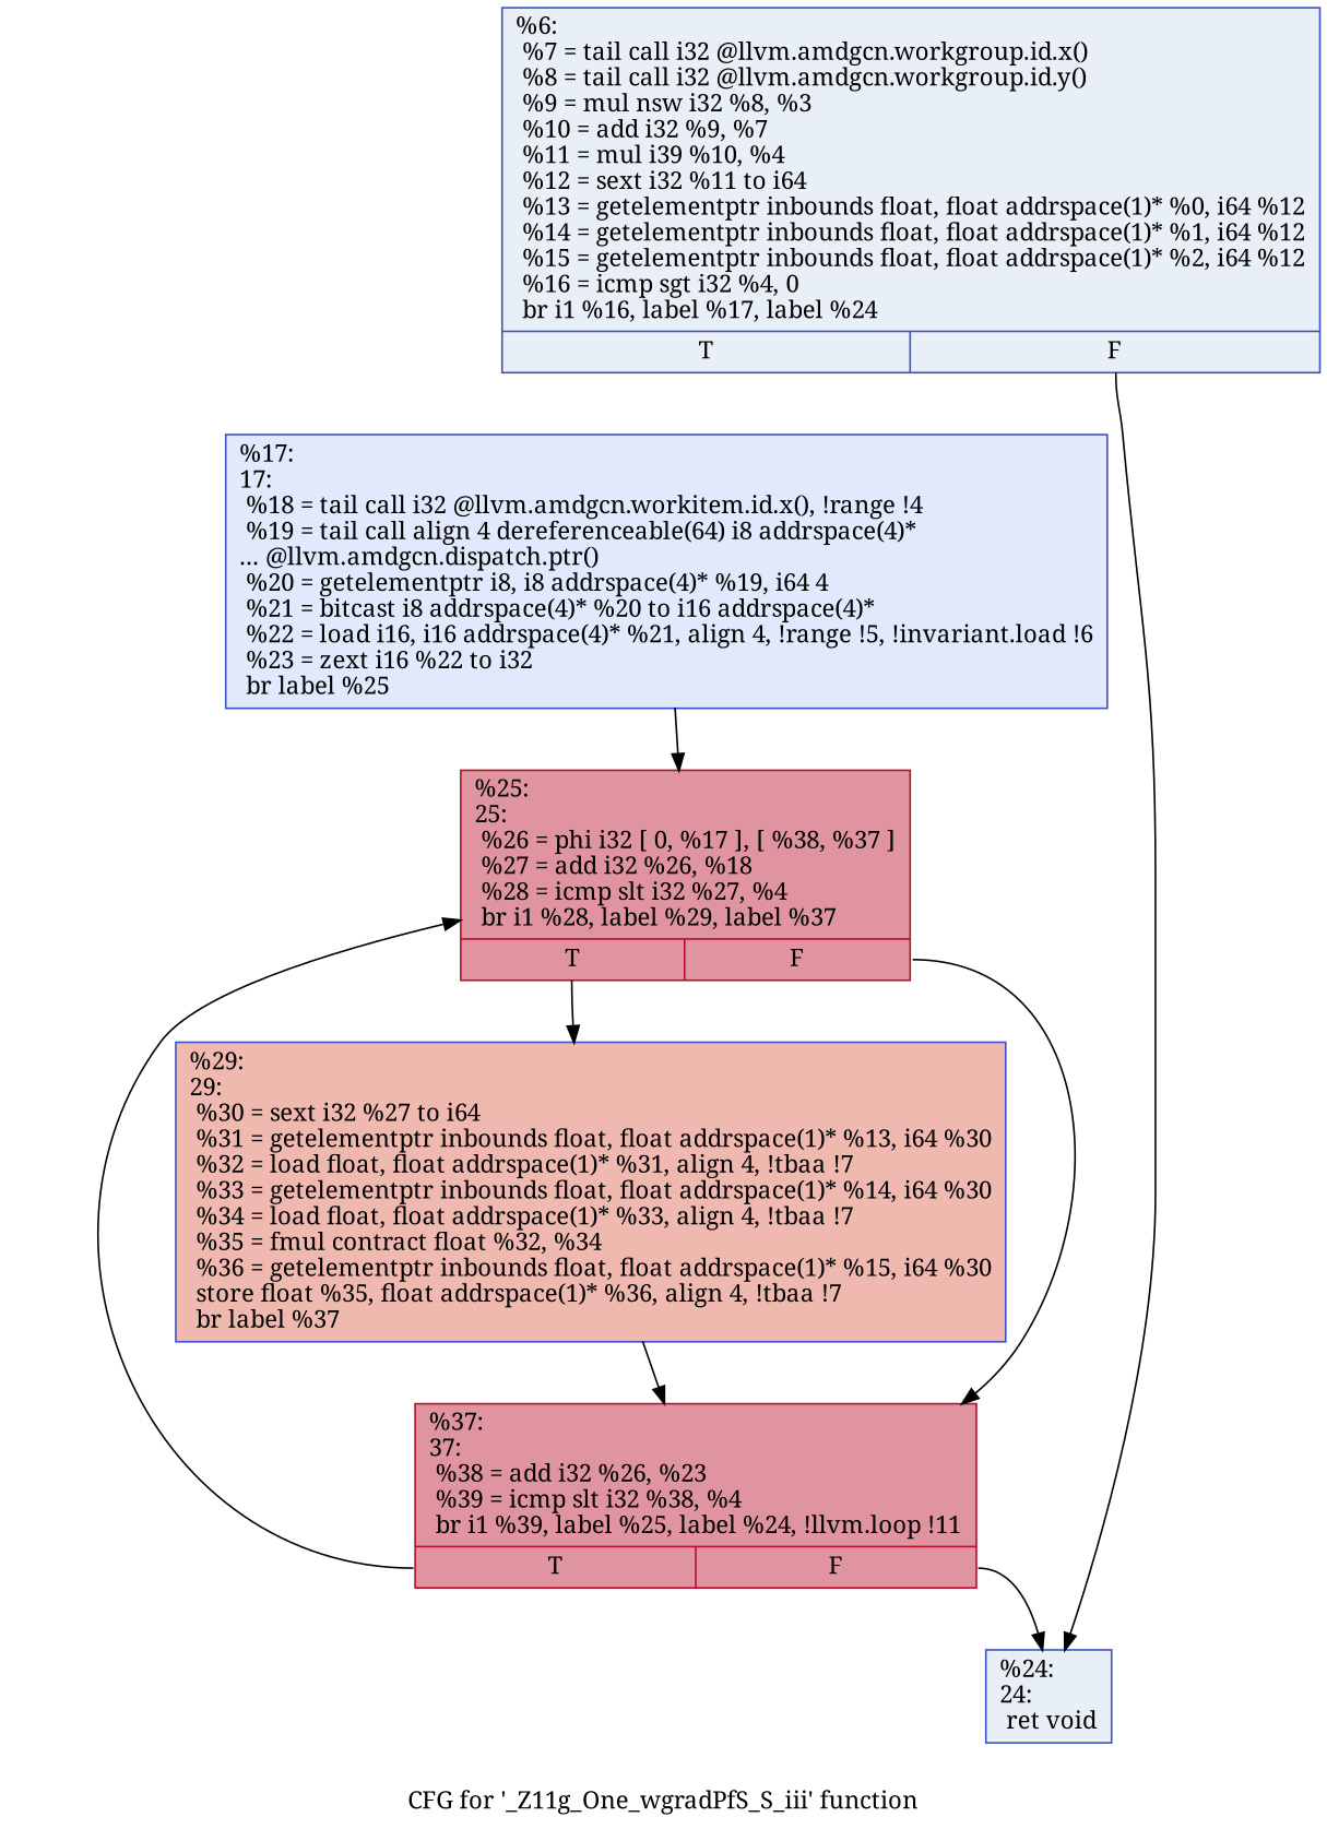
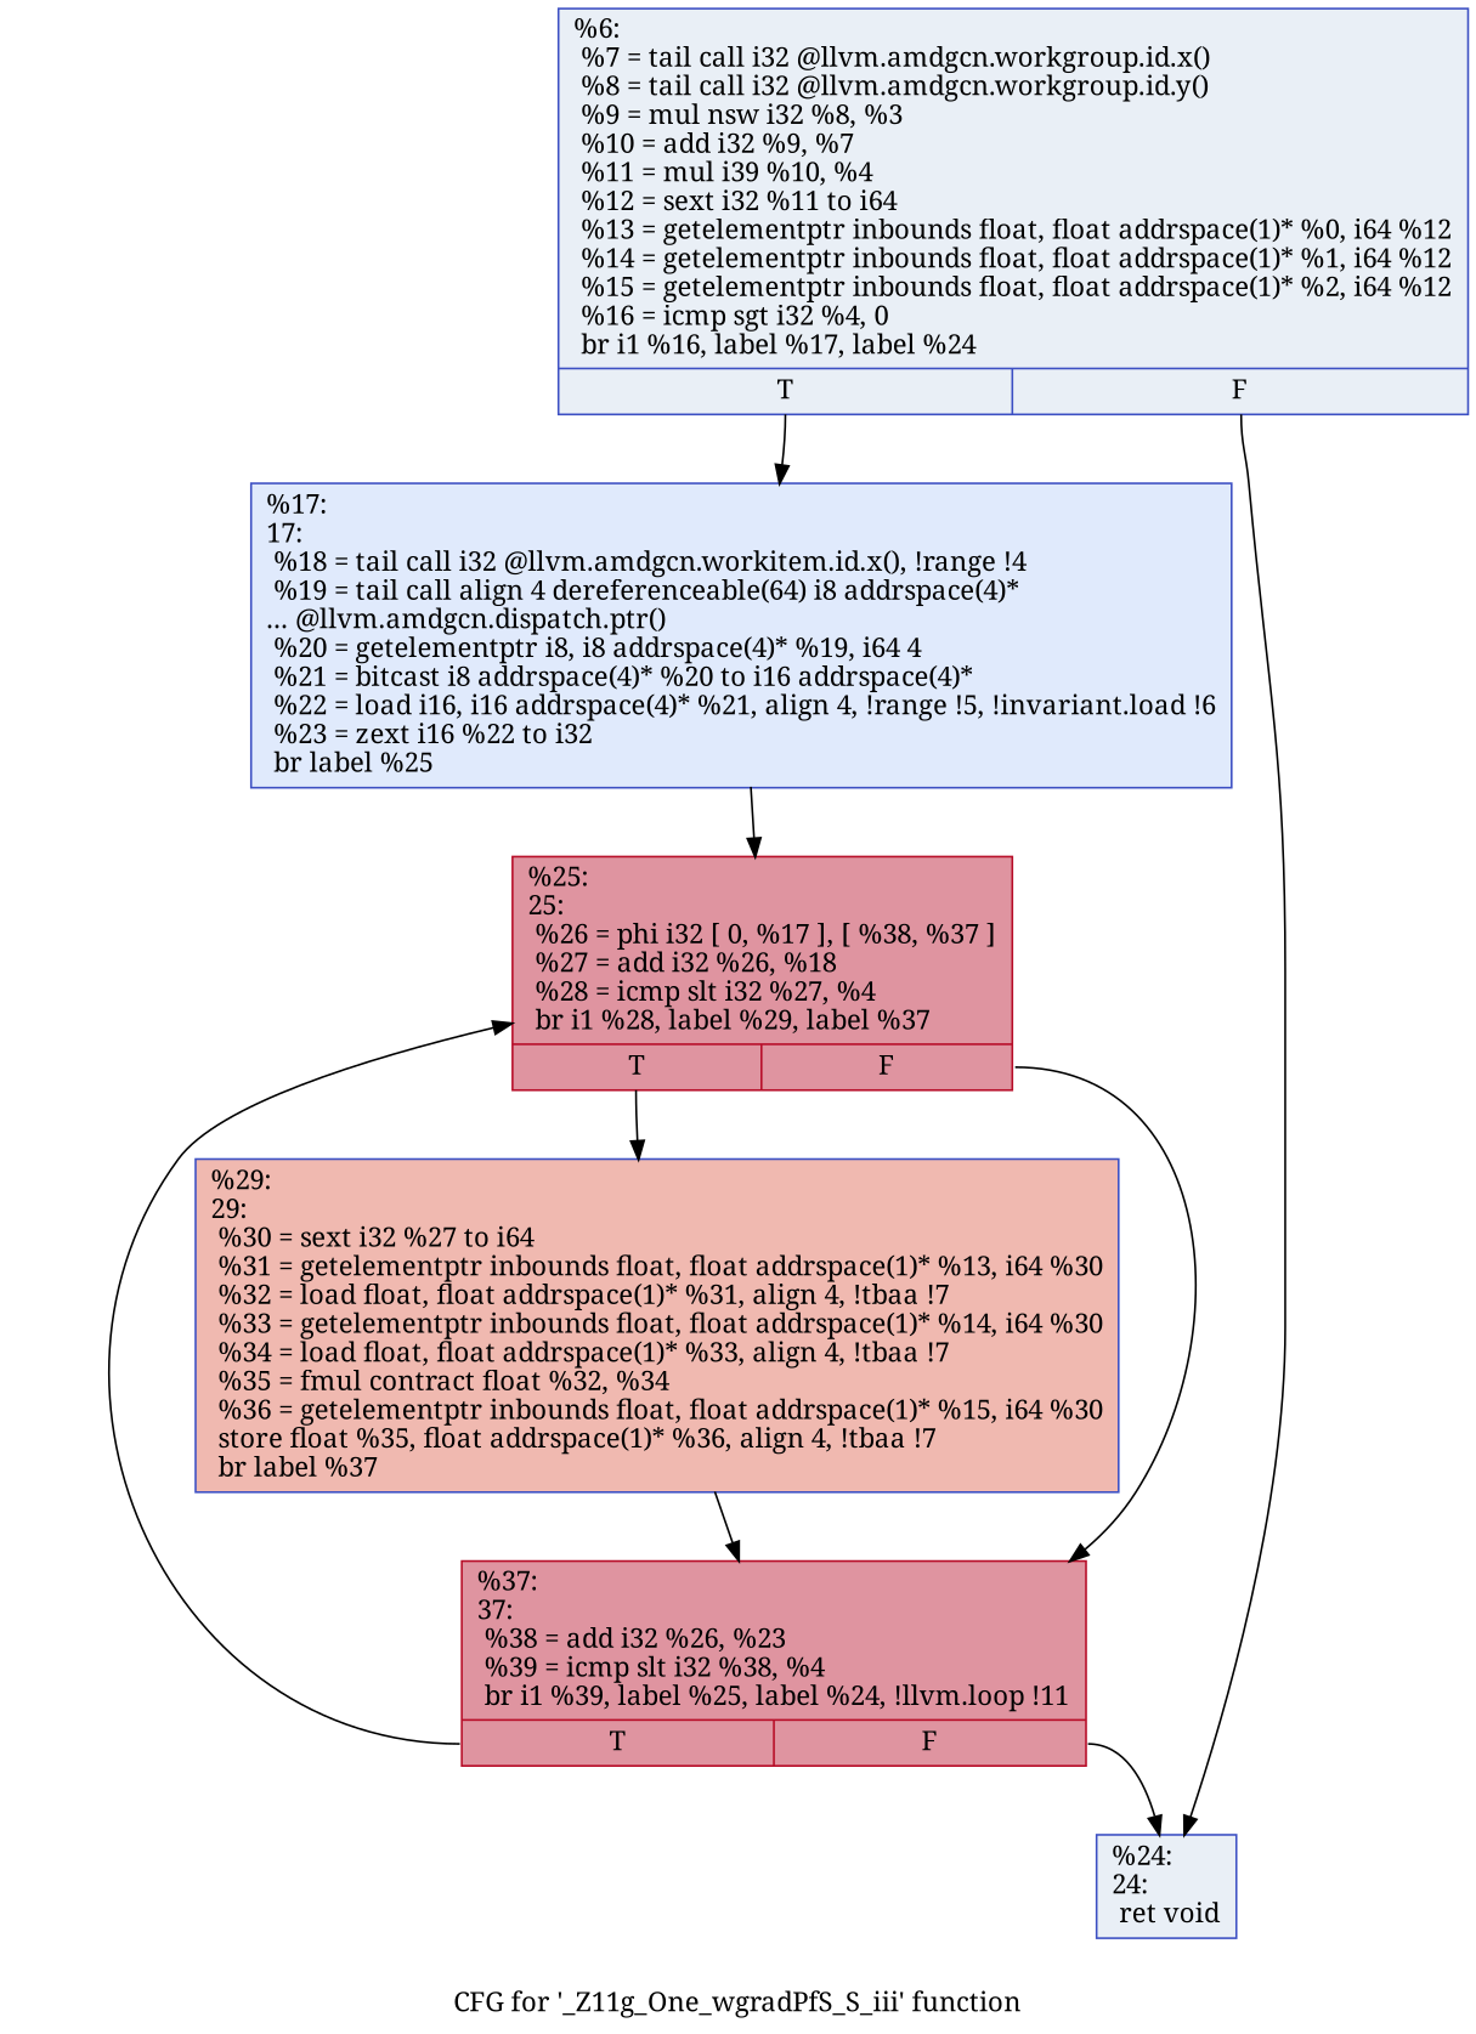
  digraph {
    fontname="Noto Serif"
    label="CFG for '_Z11g_One_wgradPfS_S_iii' function"
    node [color="#3d50c3ff" fillcolor="#cedaeb70" fontname="Noto Serif" shape=record style=filled]
    edge [fontname="Noto Serif" tailport=s0]
    n1 [label="{%6:\l  %7 = tail call i32 @llvm.amdgcn.workgroup.id.x()\l  %8 = tail call i32 @llvm.amdgcn.workgroup.id.y()\l  %9 = mul nsw i32 %8, %3\l  %10 = add i32 %9, %7\l  %11 = mul i39 %10, %4\l  %12 = sext i32 %11 to i64\l  %13 = getelementptr inbounds float, float addrspace(1)* %0, i64 %12\l  %14 = getelementptr inbounds float, float addrspace(1)* %1, i64 %12\l  %15 = getelementptr inbounds float, float addrspace(1)* %2, i64 %12\l  %16 = icmp sgt i32 %4, 0\l  br i1 %16, label %17, label %24\l|{<s0>T|<s1>F}}"]
    n2 [fillcolor="#b9d0f970" label="{%17:\l17:                                               \l  %18 = tail call i32 @llvm.amdgcn.workitem.id.x(), !range !4\l  %19 = tail call align 4 dereferenceable(64) i8 addrspace(4)*\l... @llvm.amdgcn.dispatch.ptr()\l  %20 = getelementptr i8, i8 addrspace(4)* %19, i64 4\l  %21 = bitcast i8 addrspace(4)* %20 to i16 addrspace(4)*\l  %22 = load i16, i16 addrspace(4)* %21, align 4, !range !5, !invariant.load !6\l  %23 = zext i16 %22 to i32\l  br label %25\l}"]
    n3 [label="{%24:\l24:                                               \l  ret void\l}"]
    n4 [color="#b70d28ff" fillcolor="#b70d2870" label="{%25:\l25:                                               \l  %26 = phi i32 [ 0, %17 ], [ %38, %37 ]\l  %27 = add i32 %26, %18\l  %28 = icmp slt i32 %27, %4\l  br i1 %28, label %29, label %37\l|{<s0>T|<s1>F}}"]
    n5 [fillcolor="#de614d70" label="{%29:\l29:                                               \l  %30 = sext i32 %27 to i64\l  %31 = getelementptr inbounds float, float addrspace(1)* %13, i64 %30\l  %32 = load float, float addrspace(1)* %31, align 4, !tbaa !7\l  %33 = getelementptr inbounds float, float addrspace(1)* %14, i64 %30\l  %34 = load float, float addrspace(1)* %33, align 4, !tbaa !7\l  %35 = fmul contract float %32, %34\l  %36 = getelementptr inbounds float, float addrspace(1)* %15, i64 %30\l  store float %35, float addrspace(1)* %36, align 4, !tbaa !7\l  br label %37\l}"]
    n6 [color="#b70d28ff" fillcolor="#b70d2870" label="{%37:\l37:                                               \l  %38 = add i32 %26, %23\l  %39 = icmp slt i32 %38, %4\l  br i1 %39, label %25, label %24, !llvm.loop !11\l|{<s0>T|<s1>F}}"]
+   n1 -> n2
    n1 -> n3 [tailport=s1]
    n2 -> n4
    n4 -> n5
    n4 -> n6 [tailport=s1]
    n5 -> n6
    n6 -> n3 [tailport=s1]
    n6 -> n4
  }
